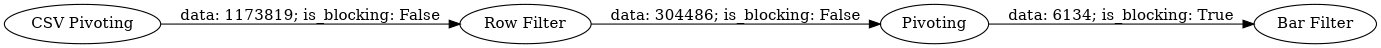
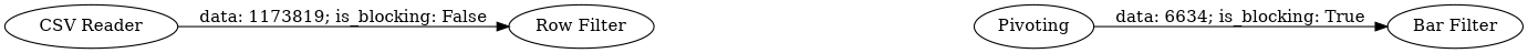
  digraph {
    rankdir=LR
-   n1 [label="CSV Pivoting"]
+   n1 [label="CSV Reader"]
    n2 [label="Row Filter"]
    n3 [label=Pivoting]
    n4 [label="Bar Filter"]
    n1 -> n2 [label="data: 1173819; is_blocking: False"]
-   n2 -> n3 [label="data: 304486; is_blocking: False"]
-   n3 -> n4 [label="data: 6134; is_blocking: True"]
+   n3 -> n4 [label="data: 6634; is_blocking: True"]
  }
